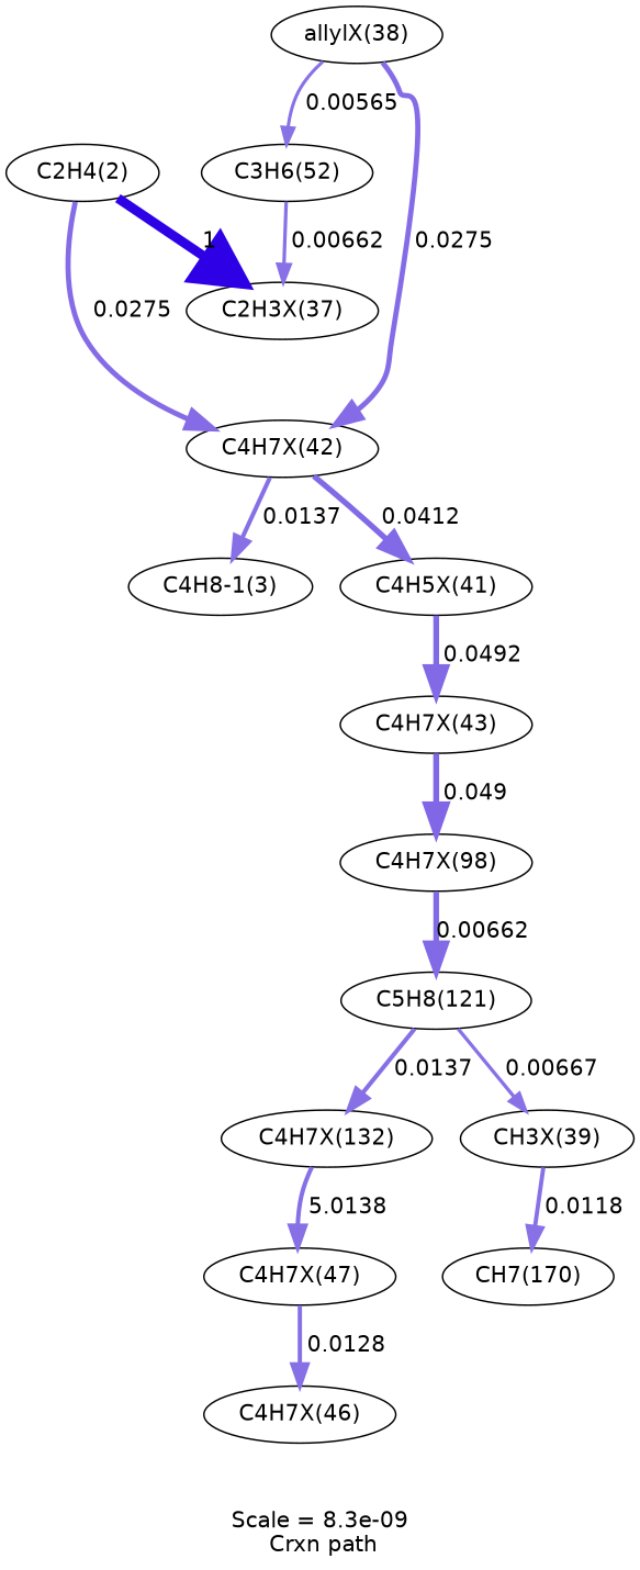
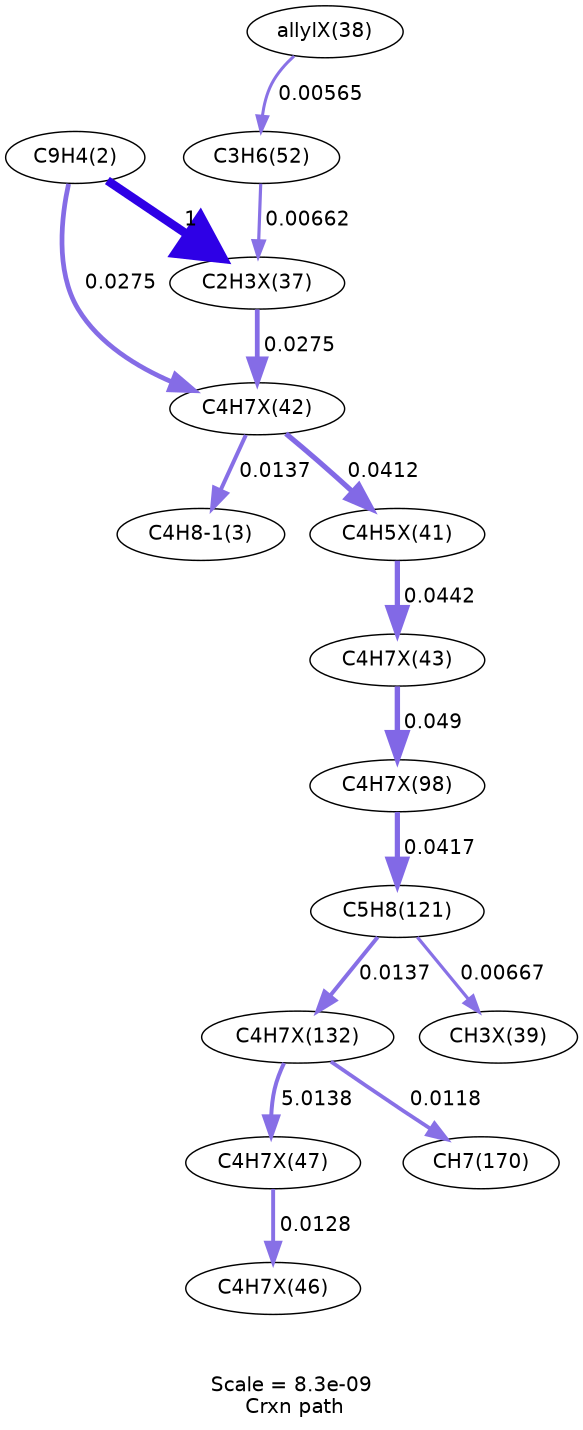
  digraph {
    fontname=Helvetica
    label="Scale = 8.3e-09\l Crxn path"
    node [fontname=Helvetica]
    edge [arrowsize=1.38 color="0.7, 0.514, 0.9" fontname=Helvetica style="setlinewidth(3.29)"]
-   n1 [label="C2H4(2)"]
+   n1 [label="C9H4(2)"]
    n2 [label="C2H3X(37)"]
    n3 [label="C4H7X(42)"]
    n4 [label="C4H8-1(3)"]
    n5 [label="C4H5X(41)"]
    n6 [label="C4H7X(43)"]
    n7 [label="C3H6(52)"]
    n8 [label="C4H7X(98)"]
    n9 [label="C5H8(121)"]
    n10 [label="C4H7X(132)"]
    n11 [label="CH3X(39)"]
    n12 [label="C4H7X(47)"]
    n13 [label="CH7(170)"]
    n14 [label="C4H7X(46)"]
    n15 [label="allylX(38)"]
    n1 -> n2 [arrowsize=3 color="0.7, 1.5, 0.9" label=" 1" style="setlinewidth(6)"]
    n1 -> n3 [arrowsize=1.64 color="0.7, 0.527, 0.9" label=" 0.0275"]
-   n15 -> n3 [arrowsize=1.64 color="0.7, 0.527, 0.9" label=" 0.0275"]
+   n2 -> n3 [arrowsize=1.64 color="0.7, 0.527, 0.9" label=" 0.0275"]
    n3 -> n4 [label=" 0.0137" style="setlinewidth(2.76)"]
    n3 -> n5 [arrowsize=1.8 color="0.7, 0.541, 0.9" label=" 0.0412" style="setlinewidth(3.59)"]
-   n5 -> n6 [arrowsize=1.82 color="0.7, 0.544, 0.9" label=" 0.0492" style="setlinewidth(3.64)"]
+   n5 -> n6 [arrowsize=1.82 color="0.7, 0.544, 0.9" label=" 0.0442" style="setlinewidth(3.64)"]
    n6 -> n8 [arrowsize=1.86 color="0.7, 0.549, 0.9" label=" 0.049" style="setlinewidth(3.72)"]
    n7 -> n2 [arrowsize=1.11 color="0.7, 0.507, 0.9" label=" 0.00662" style="setlinewidth(2.21)"]
-   n8 -> n9 [arrowsize=1.8 color="0.7, 0.542, 0.9" label=" 0.00662" style="setlinewidth(3.6)"]
+   n8 -> n9 [arrowsize=1.8 color="0.7, 0.542, 0.9" label=" 0.0417" style="setlinewidth(3.6)"]
    n9 -> n10 [label=" 0.0137" style="setlinewidth(2.76)"]
    n9 -> n11 [arrowsize=1.11 color="0.7, 0.507, 0.9" label=" 0.00667" style="setlinewidth(2.22)"]
    n10 -> n12 [label=" 5.0138" style="setlinewidth(2.77)"]
-   n11 -> n13 [arrowsize=1.32 color="0.7, 0.512, 0.9" label=" 0.0118" style="setlinewidth(2.65)"]
+   n10 -> n13 [arrowsize=1.32 color="0.7, 0.512, 0.9" label=" 0.0118" style="setlinewidth(2.65)"]
    n12 -> n14 [arrowsize=1.35 color="0.7, 0.513, 0.9" label=" 0.0128" style="setlinewidth(2.71)"]
    n15 -> n7 [arrowsize=1.05 color="0.7, 0.506, 0.9" label=" 0.00565" style="setlinewidth(2.09)"]
  }
